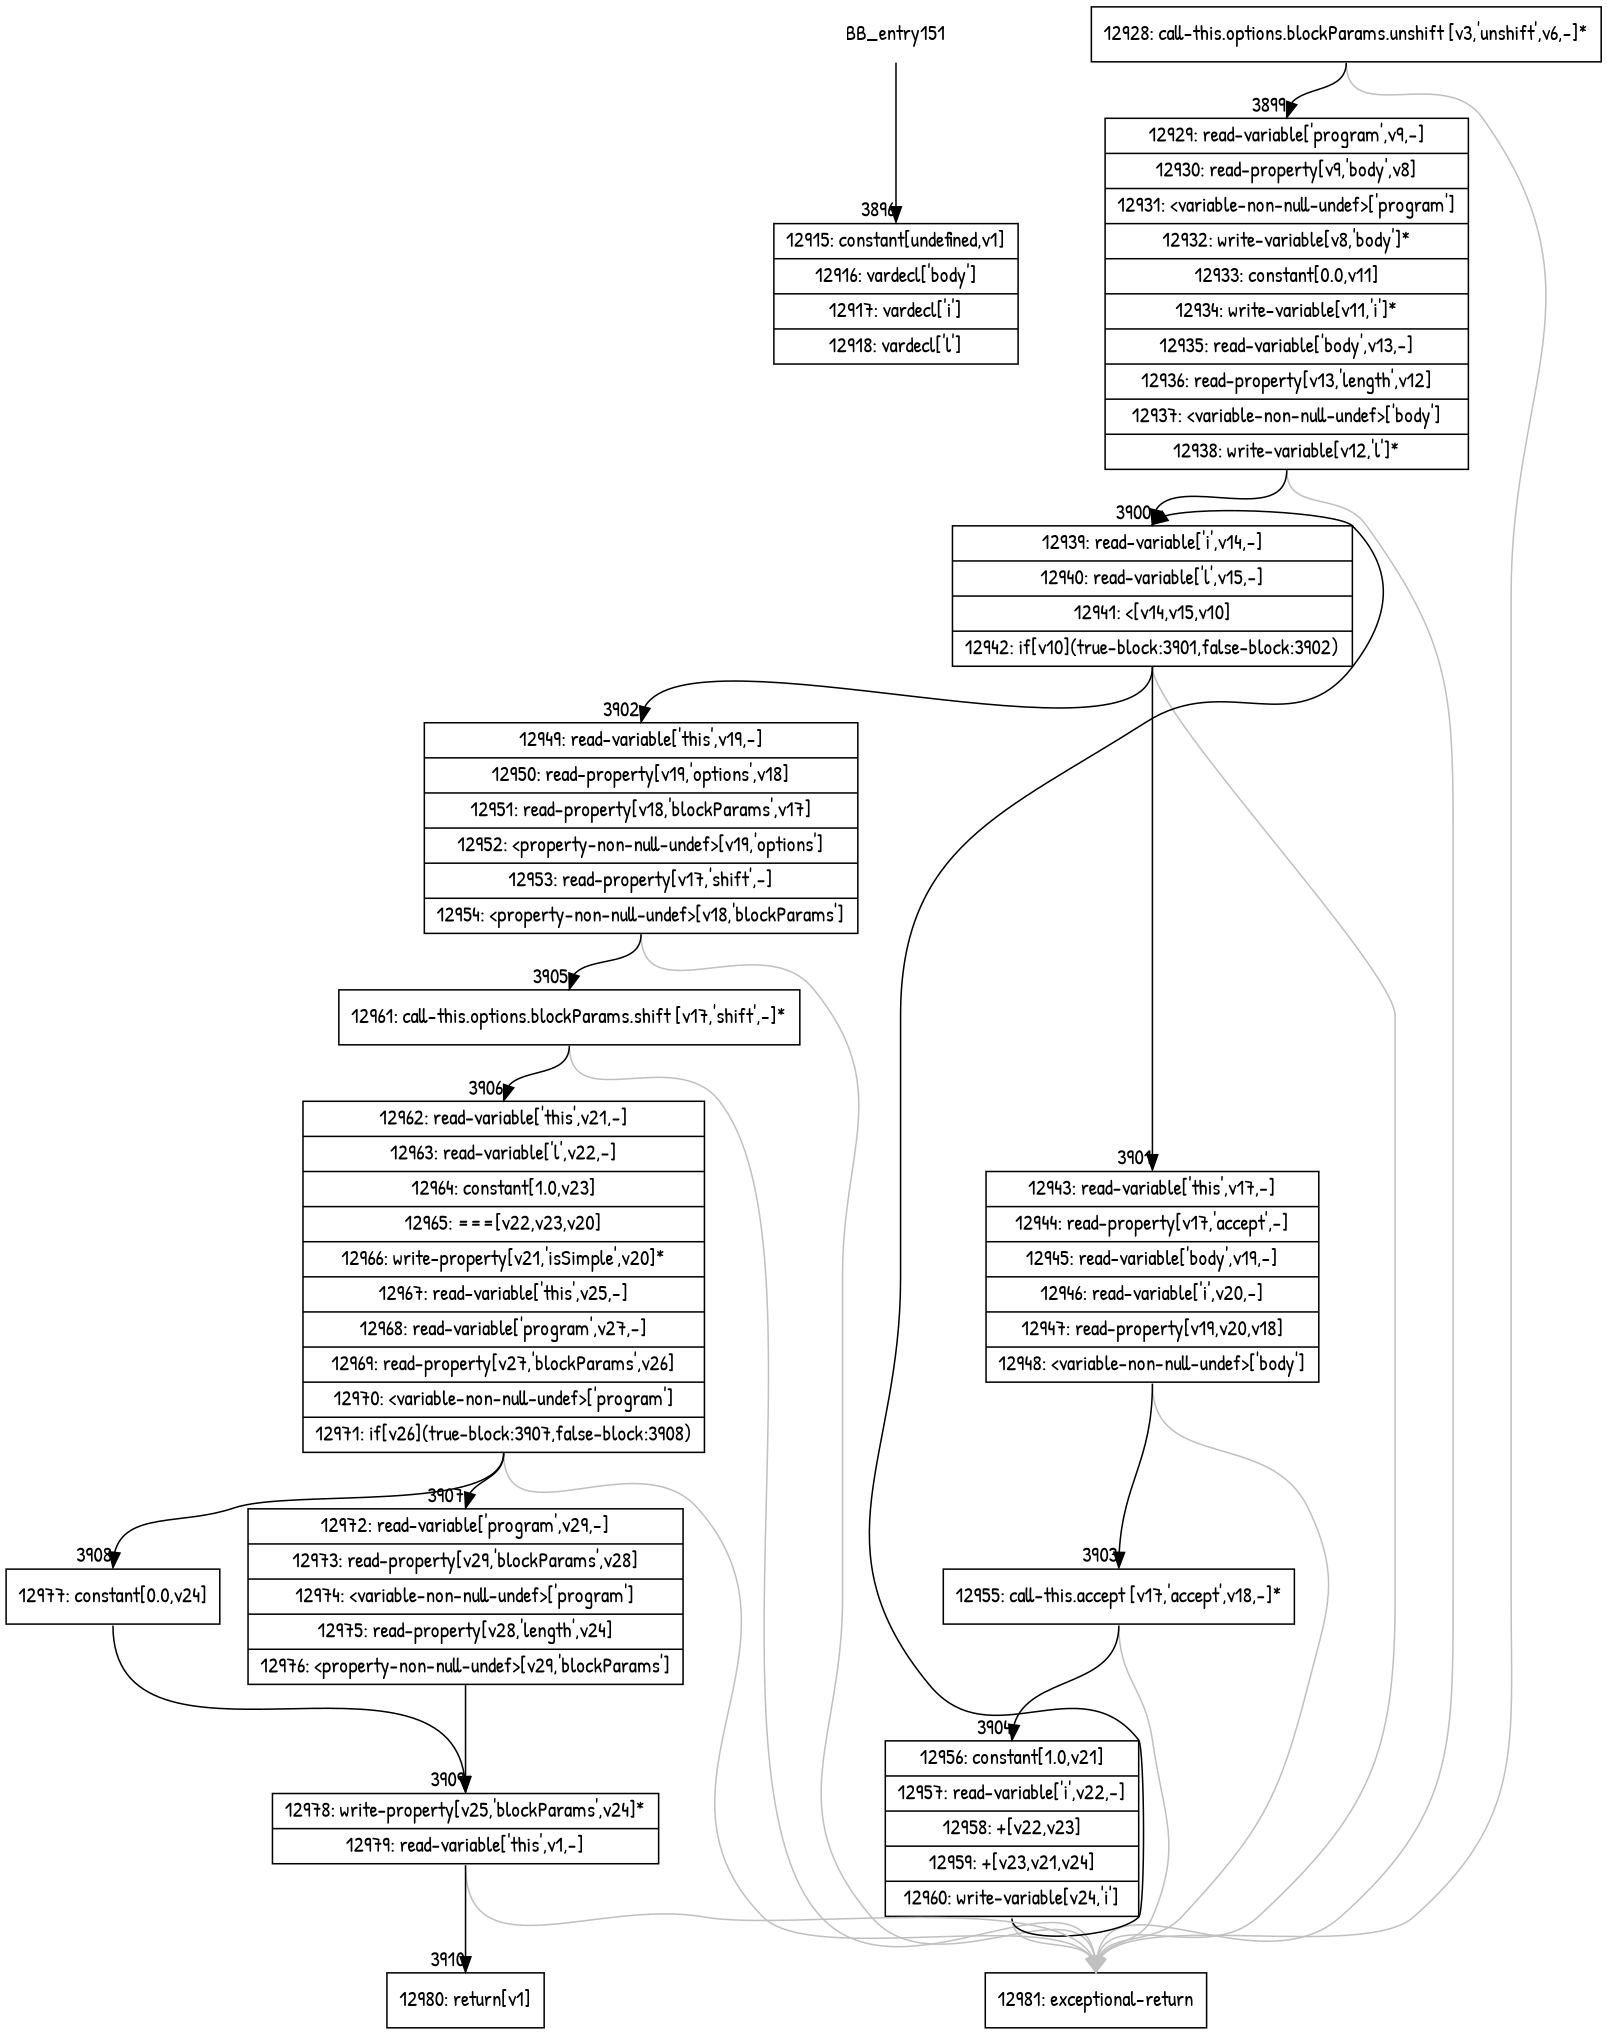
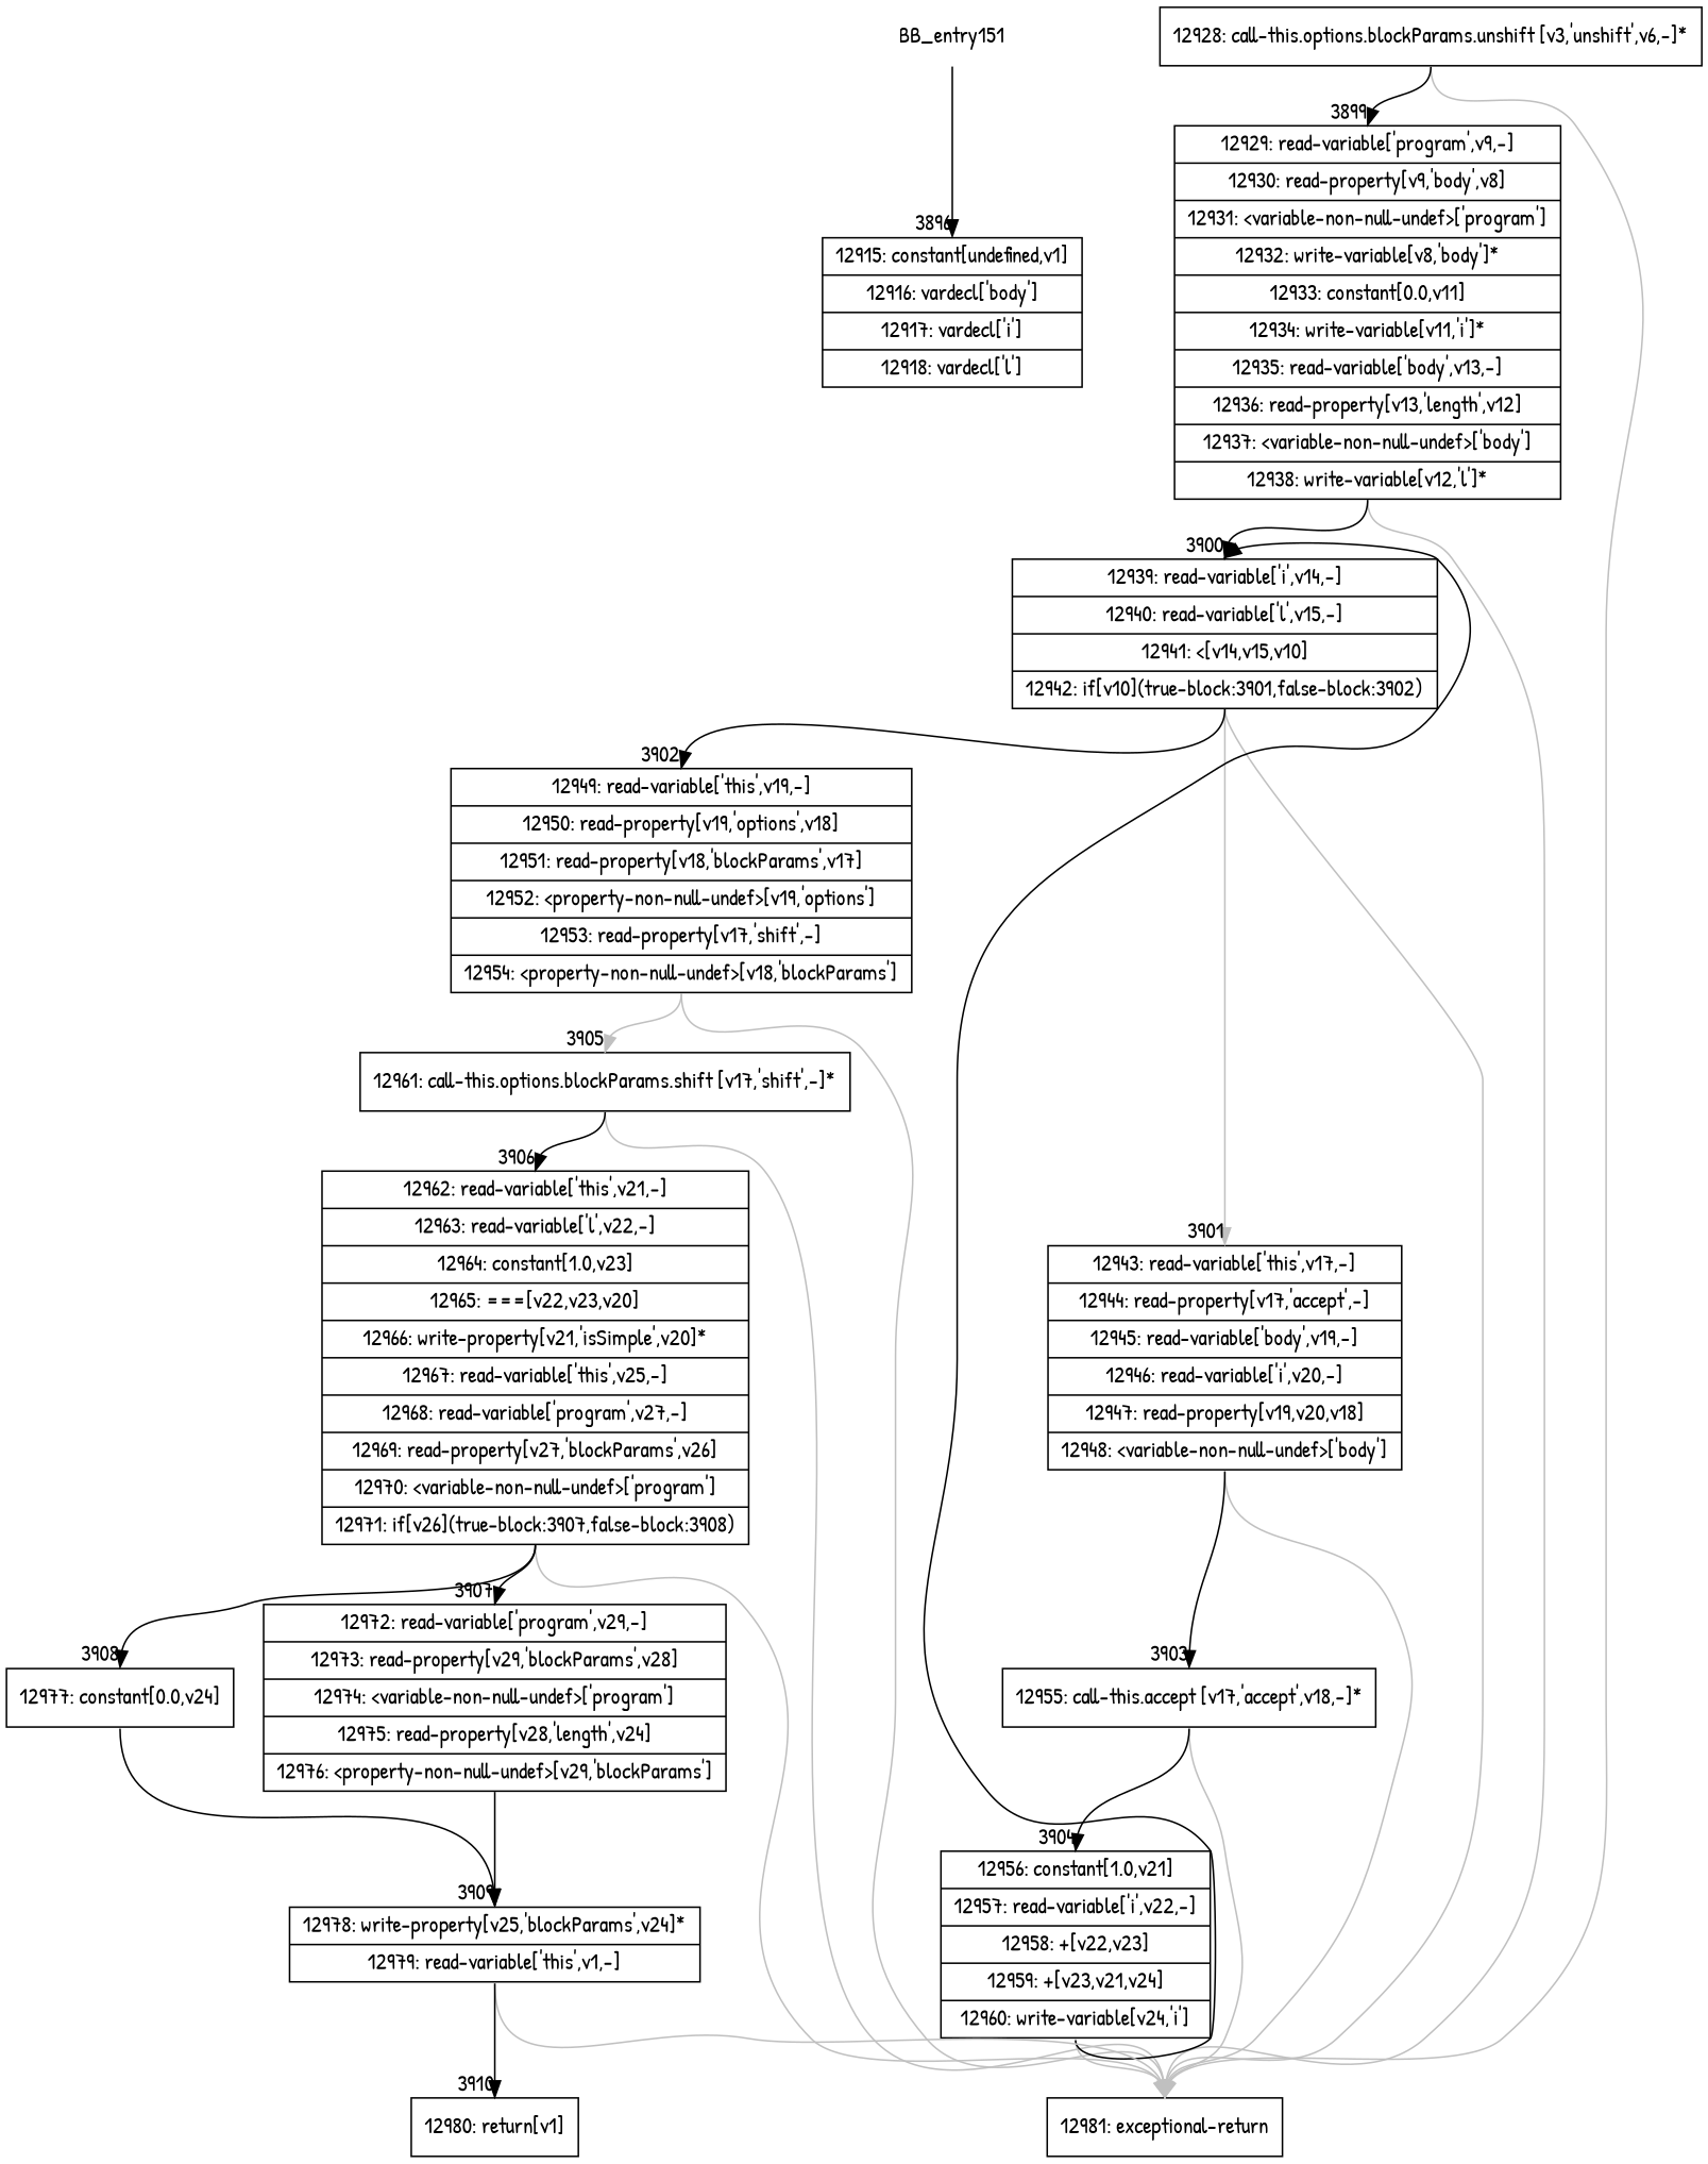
  digraph {
    fontname="Patrick Hand"
    rankdir=TD
    node [fontname="Patrick Hand" shape=record]
    edge [fontname="Patrick Hand" headport=n tailport=s]
    n1 [label=BB_entry151 shape=none]
    n2 [label="{12915: constant[undefined,v1]|12916: vardecl['body']|12917: vardecl['i']|12918: vardecl['l']}"]
    n3 [label="{12928: call-this.options.blockParams.unshift [v3,'unshift',v6,-]*}"]
    n4 [label="{12981: exceptional-return}"]
    n5 [label="{12929: read-variable['program',v9,-]|12930: read-property[v9,'body',v8]|12931: \<variable-non-null-undef\>['program']|12932: write-variable[v8,'body']*|12933: constant[0.0,v11]|12934: write-variable[v11,'i']*|12935: read-variable['body',v13,-]|12936: read-property[v13,'length',v12]|12937: \<variable-non-null-undef\>['body']|12938: write-variable[v12,'l']*}"]
    n6 [label="{12939: read-variable['i',v14,-]|12940: read-variable['l',v15,-]|12941: \<[v14,v15,v10]|12942: if[v10](true-block:3901,false-block:3902)}"]
    n7 [label="{12943: read-variable['this',v17,-]|12944: read-property[v17,'accept',-]|12945: read-variable['body',v19,-]|12946: read-variable['i',v20,-]|12947: read-property[v19,v20,v18]|12948: \<variable-non-null-undef\>['body']}"]
    n8 [label="{12949: read-variable['this',v19,-]|12950: read-property[v19,'options',v18]|12951: read-property[v18,'blockParams',v17]|12952: \<property-non-null-undef\>[v19,'options']|12953: read-property[v17,'shift',-]|12954: \<property-non-null-undef\>[v18,'blockParams']}"]
    n9 [label="{12955: call-this.accept [v17,'accept',v18,-]*}"]
    n10 [label="{12961: call-this.options.blockParams.shift [v17,'shift',-]*}"]
    n11 [label="{12956: constant[1.0,v21]|12957: read-variable['i',v22,-]|12958: +[v22,v23]|12959: +[v23,v21,v24]|12960: write-variable[v24,'i']}"]
    n12 [label="{12962: read-variable['this',v21,-]|12963: read-variable['l',v22,-]|12964: constant[1.0,v23]|12965: ===[v22,v23,v20]|12966: write-property[v21,'isSimple',v20]*|12967: read-variable['this',v25,-]|12968: read-variable['program',v27,-]|12969: read-property[v27,'blockParams',v26]|12970: \<variable-non-null-undef\>['program']|12971: if[v26](true-block:3907,false-block:3908)}"]
    n13 [label="{12972: read-variable['program',v29,-]|12973: read-property[v29,'blockParams',v28]|12974: \<variable-non-null-undef\>['program']|12975: read-property[v28,'length',v24]|12976: \<property-non-null-undef\>[v29,'blockParams']}"]
    n14 [label="{12977: constant[0.0,v24]}"]
    n15 [label="{12978: write-property[v25,'blockParams',v24]*|12979: read-variable['this',v1,-]}"]
    n16 [label="{12980: return[v1]}"]
    n1 -> n2 [headlabel="    3896"]
    n3 -> n4 [color=gray]
    n3 -> n5 [headlabel="      3899"]
    n5 -> n4 [color=gray]
    n5 -> n6 [headlabel="      3900"]
    n6 -> n4 [color=gray]
-   n6 -> n7 [headlabel="      3901"]
+   n6 -> n7 [headlabel="      3901" color=gray]
    n6 -> n8 [headlabel="      3902"]
    n7 -> n4 [color=gray]
    n7 -> n9 [headlabel="      3903"]
    n8 -> n4 [color=gray]
-   n8 -> n10 [headlabel="      3905"]
+   n8 -> n10 [headlabel="      3905" color=gray]
    n9 -> n4 [color=gray]
    n9 -> n11 [headlabel="      3904"]
    n10 -> n4 [color=gray]
    n10 -> n12 [headlabel="      3906"]
    n11 -> n4 [color=gray]
    n11 -> n6
    n12 -> n4 [color=gray]
    n12 -> n13 [headlabel="      3907"]
    n12 -> n14 [headlabel="      3908"]
    n13 -> n15 [headlabel="      3909"]
    n14 -> n15
    n15 -> n4 [color=gray]
    n15 -> n16 [headlabel="      3910"]
  }
